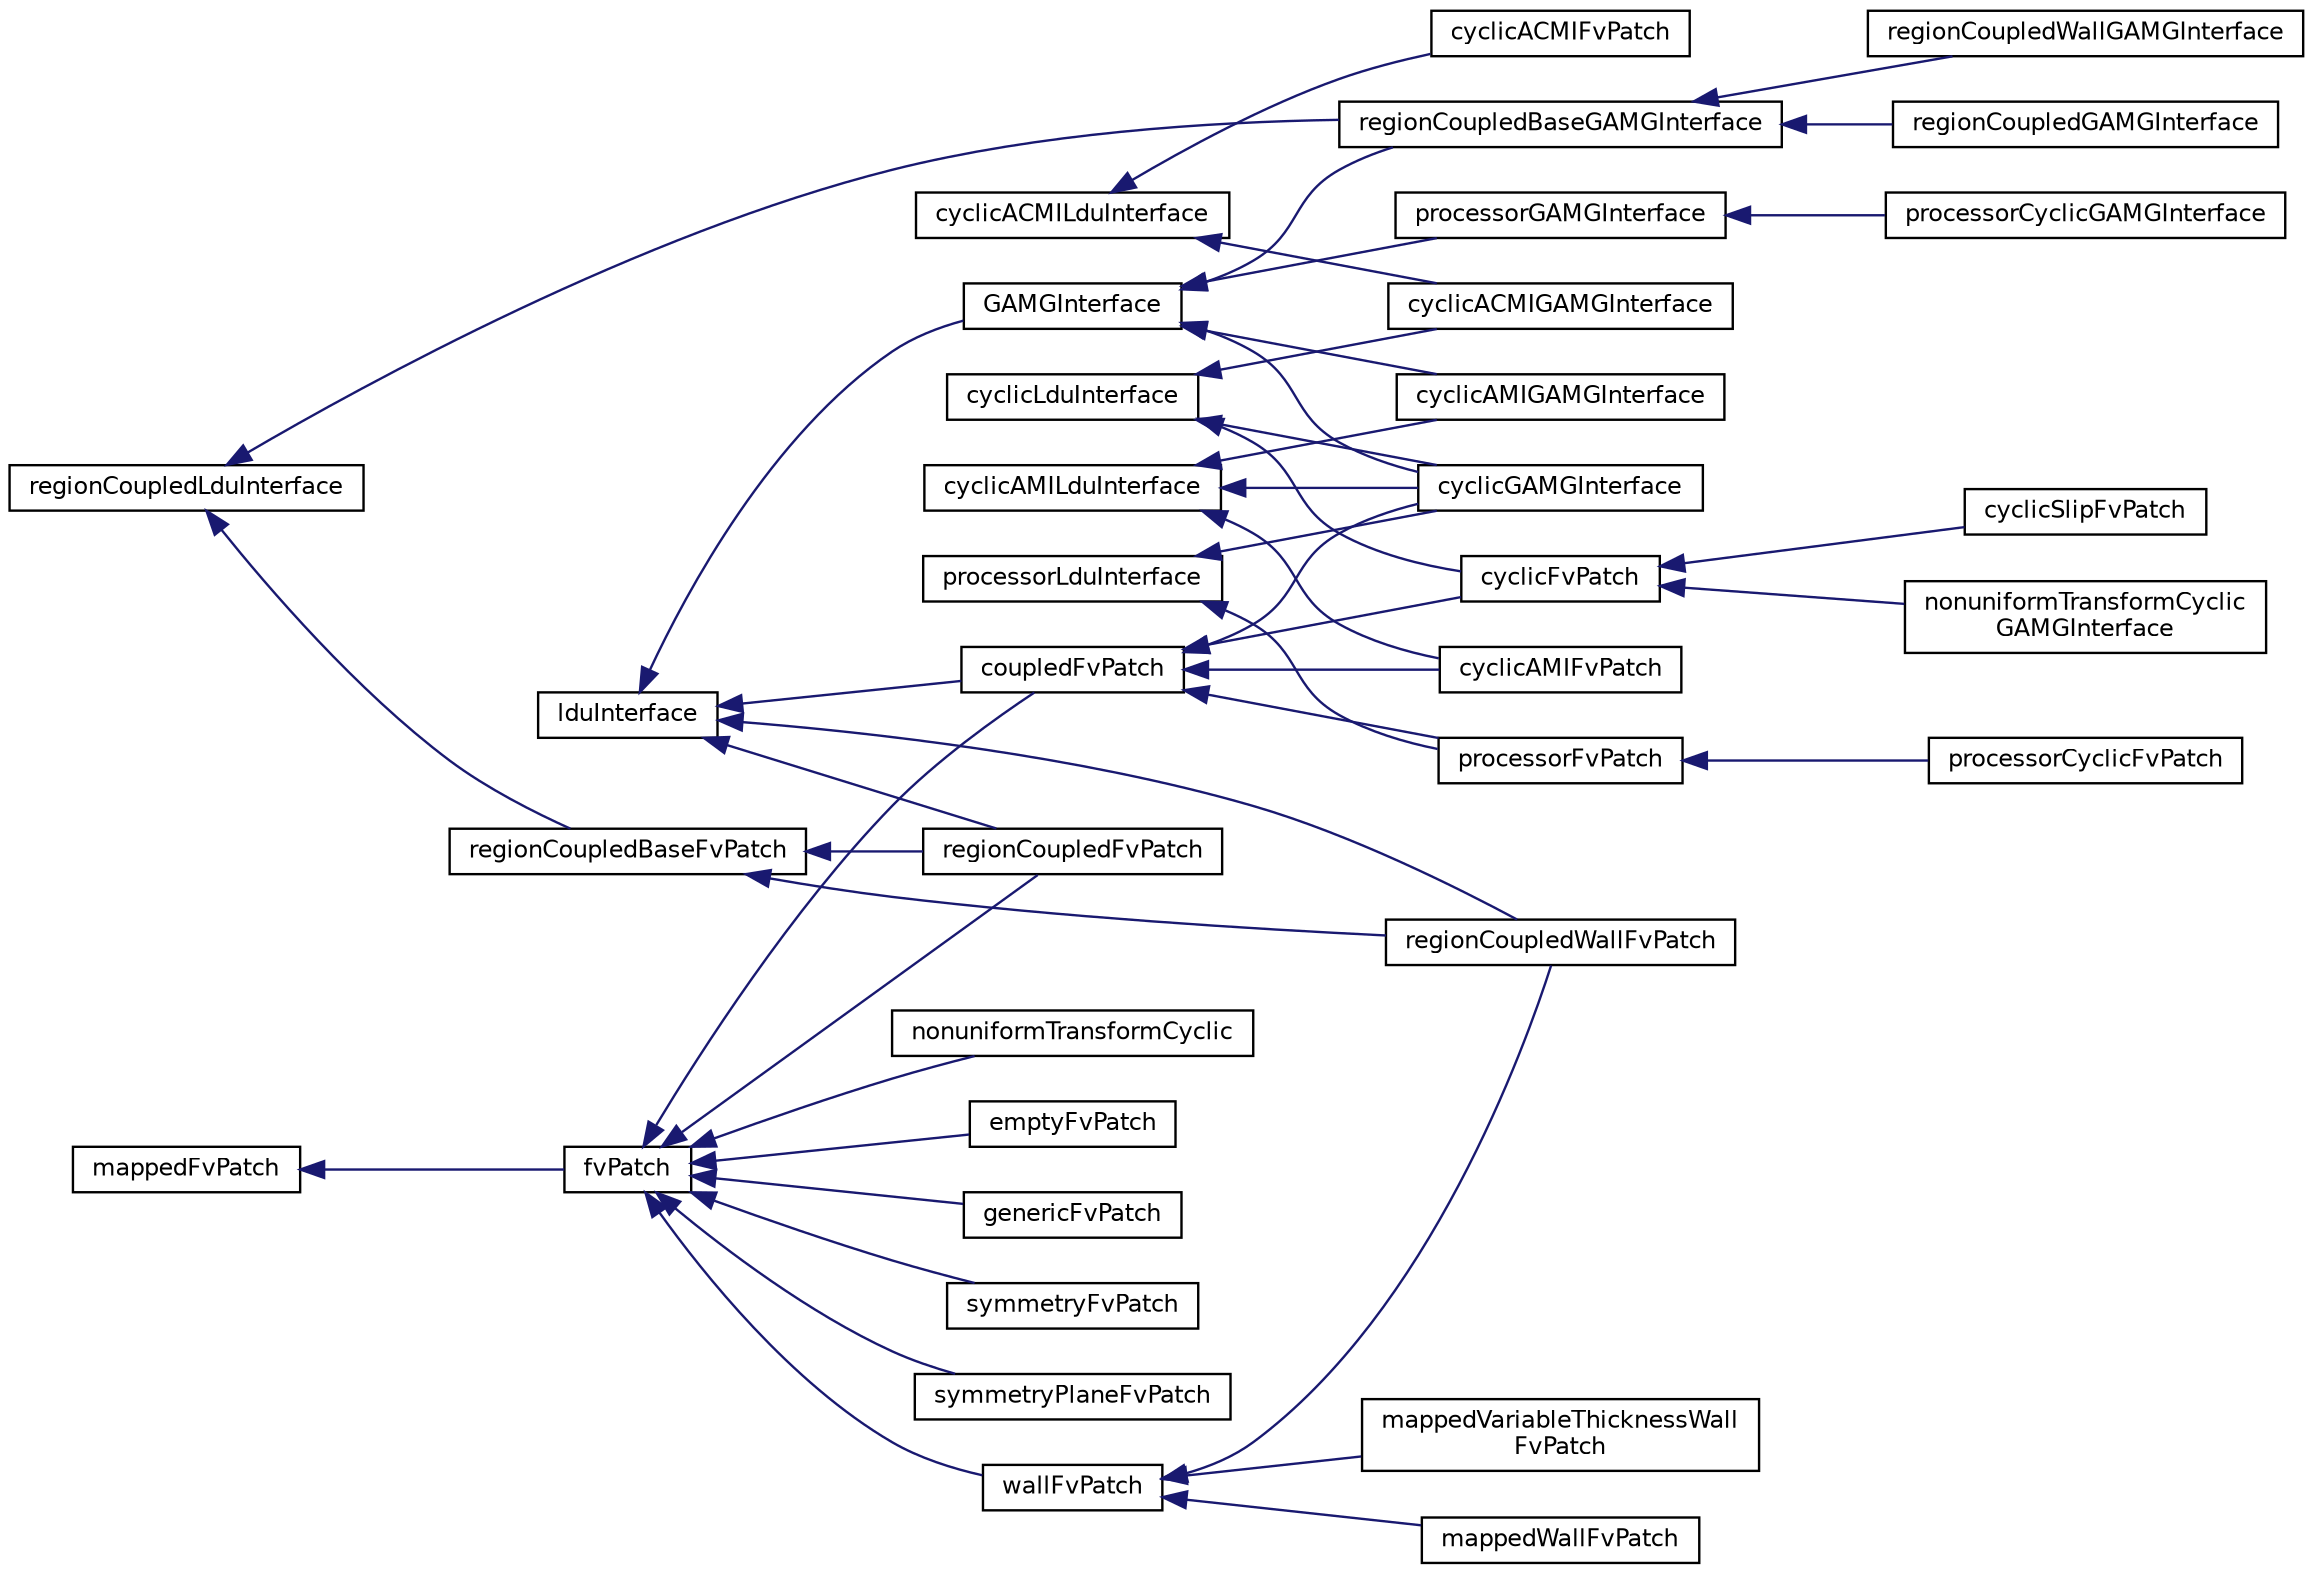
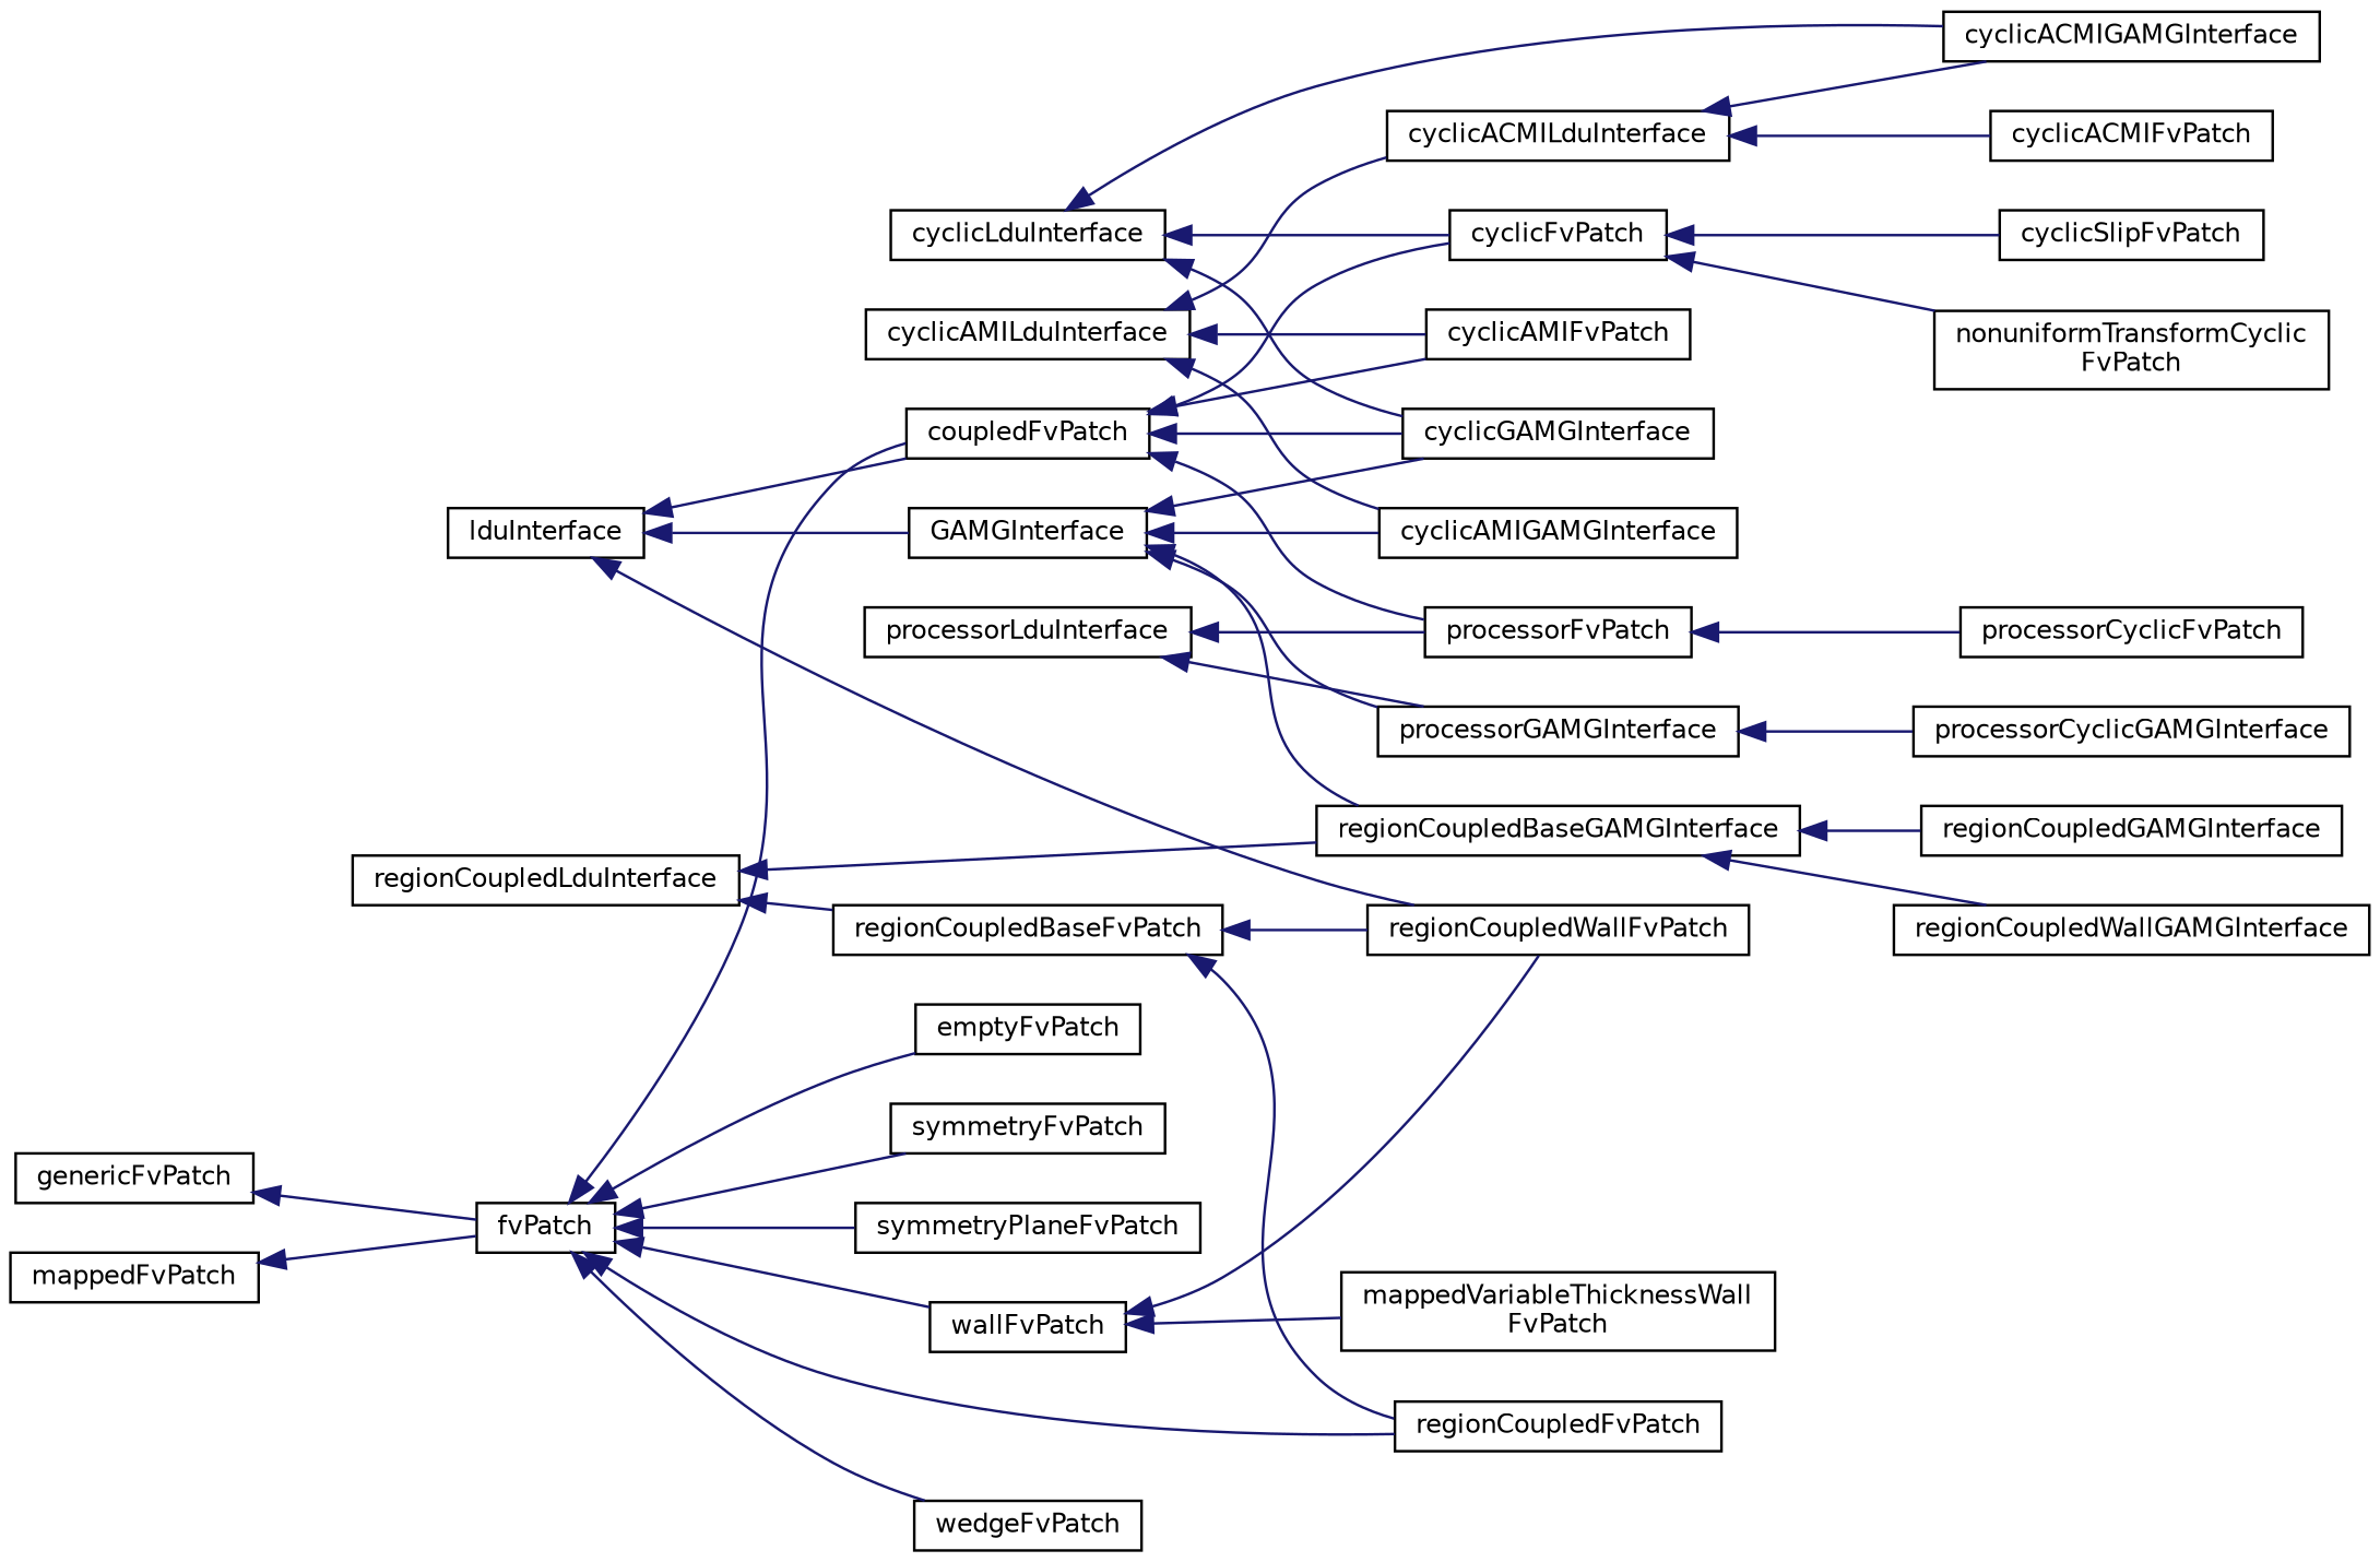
  digraph {
    rankdir=LR
    node [color=black fontname=Helvetica fontsize=10 shape=record]
    edge [color=midnightblue dir=back fontname=Helvetica fontsize=10 labelfontname=Helvetica labelfontsize=10 style=solid]
    n1 [height=0.2 label=cyclicAMILduInterface width=0.4]
    n2 [height=0.2 label=cyclicACMILduInterface width=0.4]
    n3 [height=0.2 label=cyclicAMIFvPatch width=0.4]
    n4 [height=0.2 label=cyclicAMIGAMGInterface width=0.4]
    n5 [height=0.2 label=cyclicACMIFvPatch width=0.4]
    n6 [height=0.2 label=cyclicACMIGAMGInterface width=0.4]
    n7 [height=0.2 label=cyclicLduInterface width=0.4]
    n8 [height=0.2 label=cyclicFvPatch width=0.4]
    n9 [height=0.2 label=cyclicGAMGInterface width=0.4]
    n10 [height=0.2 label=cyclicSlipFvPatch width=0.4]
-   n11 [height=0.2 label="nonuniformTransformCyclic\lGAMGInterface" width=0.4]
+   n11 [height=0.2 label="nonuniformTransformCyclic\lFvPatch" width=0.4]
    n12 [height=0.2 label=fvPatch width=0.4]
    n13 [height=0.2 label=coupledFvPatch width=0.4]
    n14 [height=0.2 label=emptyFvPatch width=0.4]
    n15 [height=0.2 label=genericFvPatch width=0.4]
    n16 [height=0.2 label=regionCoupledFvPatch width=0.4]
    n17 [height=0.2 label=symmetryFvPatch width=0.4]
    n18 [height=0.2 label=symmetryPlaneFvPatch width=0.4]
    n19 [height=0.2 label=wallFvPatch width=0.4]
-   n20 [height=0.2 label=nonuniformTransformCyclic width=0.4]
+   n20 [height=0.2 label=wedgeFvPatch width=0.4]
    n21 [height=0.2 label=processorFvPatch width=0.4]
    n22 [height=0.2 label=mappedFvPatch width=0.4]
    n23 [height=0.2 label="mappedVariableThicknessWall\lFvPatch" width=0.4]
-   n24 [height=0.2 label=mappedWallFvPatch width=0.4]
    n25 [height=0.2 label=regionCoupledWallFvPatch width=0.4]
    n26 [height=0.2 label=processorCyclicFvPatch width=0.4]
    n27 [height=0.2 label=lduInterface width=0.4]
    n28 [height=0.2 label=GAMGInterface width=0.4]
    n29 [height=0.2 label=processorGAMGInterface width=0.4]
    n30 [height=0.2 label=regionCoupledBaseGAMGInterface width=0.4]
    n31 [height=0.2 label=processorCyclicGAMGInterface width=0.4]
    n32 [height=0.2 label=regionCoupledGAMGInterface width=0.4]
    n33 [height=0.2 label=regionCoupledWallGAMGInterface width=0.4]
    n34 [height=0.2 label=processorLduInterface width=0.4]
    n35 [height=0.2 label=regionCoupledLduInterface width=0.4]
    n36 [height=0.2 label=regionCoupledBaseFvPatch width=0.4]
-   n1 -> n9
+   n1 -> n2
    n1 -> n3
    n1 -> n4
    n2 -> n5
    n2 -> n6
    n7 -> n6
    n7 -> n8
    n7 -> n9
    n8 -> n10
    n8 -> n11
    n12 -> n13
    n12 -> n14
-   n12 -> n15
+   n15 -> n12
    n12 -> n16
    n12 -> n17
    n12 -> n18
    n12 -> n19
    n12 -> n20
    n13 -> n3
    n13 -> n8
    n13 -> n9
    n13 -> n21
    n19 -> n23
-   n19 -> n24
    n19 -> n25
    n21 -> n26
    n22 -> n12
    n27 -> n13
-   n27 -> n16
    n27 -> n25
    n27 -> n28
    n28 -> n4
    n28 -> n9
    n28 -> n29
    n28 -> n30
    n29 -> n31
    n30 -> n32
    n30 -> n33
    n34 -> n21
-   n34 -> n9
+   n34 -> n29
    n35 -> n30
    n35 -> n36
    n36 -> n16
    n36 -> n25
  }
